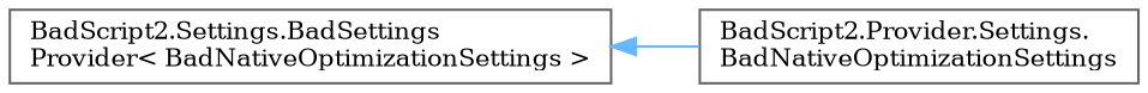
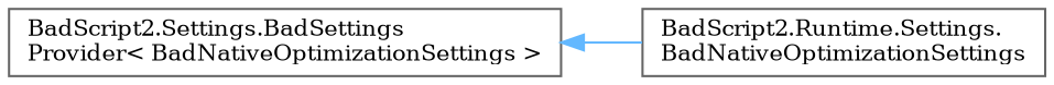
  digraph {
    rankdir=LR
    fontname="DejaVu Serif"
    node [color=grey40 fillcolor=white fontname="DejaVu Serif" fontsize=10 shape=box style=filled]
    n1 [height=0.2 label="BadScript2.Settings.BadSettings\lProvider\< BadNativeOptimizationSettings \>" width=0.4]
-   n2 [height=0.2 label="BadScript2.Provider.Settings.\lBadNativeOptimizationSettings" width=0.4]
+   n2 [height=0.2 label="BadScript2.Runtime.Settings.\lBadNativeOptimizationSettings" width=0.4]
    n1 -> n2 [color=steelblue1 dir=back fontname="DejaVu Serif" fontsize=10 labelfontname=Helvetica labelfontsize=10 style=solid]
  }
